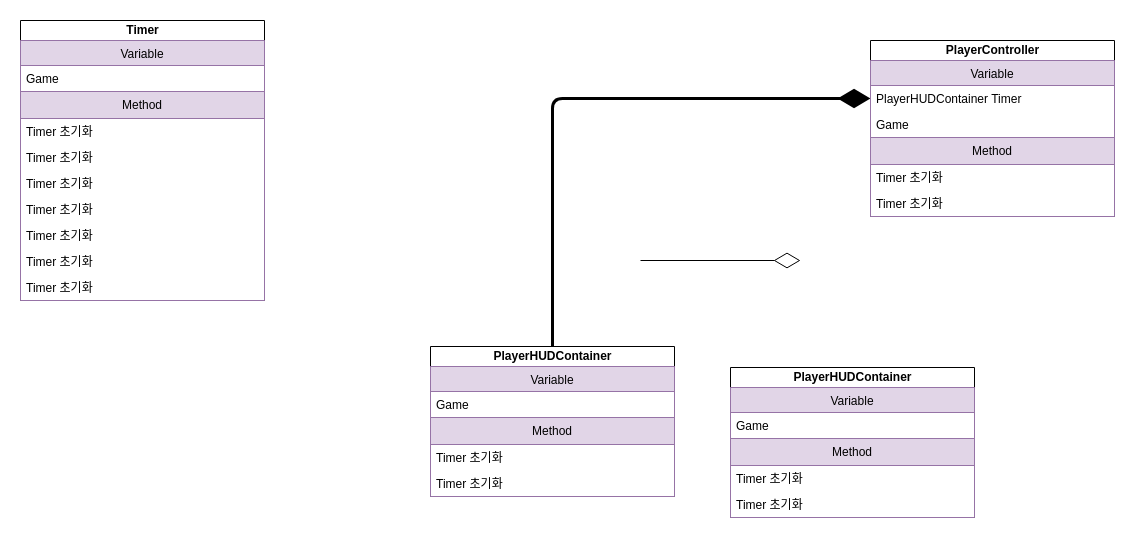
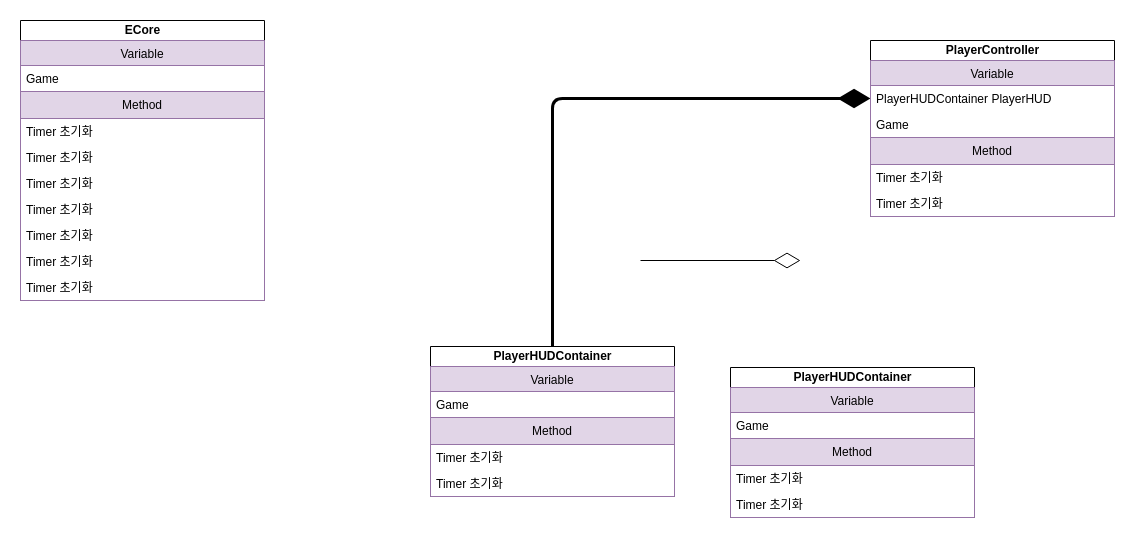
  <mxCell id="0" />
  <mxCell id="1" parent="0" />
  <mxCell id="2" value="PlayerHUDContainer" style="swimlane;html=1;childLayout=stackLayout;resizeParent=1;resizeParentMax=0;horizontal=1;startSize=20;horizontalStack=0;" parent="1" vertex="1"><mxGeometry x="430" y="346" width="244" height="150" as="geometry" /></mxCell>
  <mxCell id="3" value="Variable" style="swimlane;fontStyle=0;childLayout=stackLayout;horizontal=1;startSize=25;fillColor=#e1d5e7;horizontalStack=0;resizeParent=1;resizeParentMax=0;resizeLast=0;collapsible=1;marginBottom=0;rounded=0;shadow=0;glass=0;comic=0;verticalAlign=top;swimlaneFillColor=#ffffff;labelBackgroundColor=none;strokeColor=#9673a6;aspect=fixed;flipH=0;" parent="2" vertex="1"><mxGeometry y="20" width="244" height="51" as="geometry"><mxRectangle y="20" width="327" height="50" as="alternateBounds" /></mxGeometry></mxCell>
  <mxCell id="4" value="Game" style="text;strokeColor=none;fillColor=none;align=left;verticalAlign=top;spacingLeft=4;spacingRight=4;overflow=hidden;rotatable=0;points=[[0,0.5],[1,0.5]];portConstraint=eastwest;" parent="3" vertex="1"><mxGeometry y="25" width="244" height="26" as="geometry" /></mxCell>
  <mxCell id="5" value="Method" style="swimlane;fontStyle=0;childLayout=stackLayout;horizontal=1;startSize=27;fillColor=#e1d5e7;horizontalStack=0;resizeParent=1;resizeParentMax=0;resizeLast=0;collapsible=1;marginBottom=0;rounded=0;shadow=0;glass=0;comic=0;verticalAlign=top;swimlaneFillColor=#ffffff;labelBackgroundColor=none;strokeColor=#9673a6;" parent="2" vertex="1"><mxGeometry y="71" width="244" height="79" as="geometry"><mxRectangle y="97" width="327" height="50" as="alternateBounds" /></mxGeometry></mxCell>
  <mxCell id="6" value="Timer 초기화" style="text;strokeColor=none;fillColor=none;align=left;verticalAlign=top;spacingLeft=4;spacingRight=4;overflow=hidden;rotatable=0;points=[[0,0.5],[1,0.5]];portConstraint=eastwest;" parent="5" vertex="1"><mxGeometry y="27" width="244" height="26" as="geometry" /></mxCell>
  <mxCell id="7" value="Timer 초기화" style="text;strokeColor=none;fillColor=none;align=left;verticalAlign=top;spacingLeft=4;spacingRight=4;overflow=hidden;rotatable=0;points=[[0,0.5],[1,0.5]];portConstraint=eastwest;" parent="5" vertex="1"><mxGeometry y="53" width="244" height="26" as="geometry" /></mxCell>
  <mxCell id="8" value="" style="endArrow=diamondThin;endFill=0;endSize=24;html=1;" parent="1" edge="1"><mxGeometry width="160" relative="1" as="geometry"><mxPoint x="640" y="260" as="sourcePoint" /><mxPoint x="800" y="260" as="targetPoint" /></mxGeometry></mxCell>
  <mxCell id="9" value="" style="endArrow=diamondThin;endFill=1;endSize=24;html=1;exitX=0.5;exitY=0;exitDx=0;exitDy=0;entryX=0;entryY=0.5;entryDx=0;entryDy=0;strokeWidth=3;strokeColor=default;edgeStyle=orthogonalEdgeStyle;" parent="1" source="2" target="12" edge="1"><mxGeometry width="160" relative="1" as="geometry"><mxPoint x="640" y="210" as="sourcePoint" /><mxPoint x="800" y="210" as="targetPoint" /></mxGeometry></mxCell>
  <mxCell id="10" value="PlayerController" style="swimlane;html=1;childLayout=stackLayout;resizeParent=1;resizeParentMax=0;horizontal=1;startSize=20;horizontalStack=0;" parent="1" vertex="1"><mxGeometry x="870" y="40" width="244" height="176" as="geometry" /></mxCell>
  <mxCell id="11" value="Variable" style="swimlane;fontStyle=0;childLayout=stackLayout;horizontal=1;startSize=25;fillColor=#e1d5e7;horizontalStack=0;resizeParent=1;resizeParentMax=0;resizeLast=0;collapsible=1;marginBottom=0;rounded=0;shadow=0;glass=0;comic=0;verticalAlign=top;swimlaneFillColor=#ffffff;labelBackgroundColor=none;strokeColor=#9673a6;aspect=fixed;flipH=0;" parent="10" vertex="1"><mxGeometry y="20" width="244" height="77" as="geometry"><mxRectangle y="20" width="327" height="50" as="alternateBounds" /></mxGeometry></mxCell>
- <mxCell id="12" value="PlayerHUDContainer Timer" style="text;strokeColor=none;fillColor=none;align=left;verticalAlign=top;spacingLeft=4;spacingRight=4;overflow=hidden;rotatable=0;points=[[0,0.5],[1,0.5]];portConstraint=eastwest;" parent="11" vertex="1"><mxGeometry y="25" width="244" height="26" as="geometry" /></mxCell>
+ <mxCell id="12" value="PlayerHUDContainer PlayerHUD" style="text;strokeColor=none;fillColor=none;align=left;verticalAlign=top;spacingLeft=4;spacingRight=4;overflow=hidden;rotatable=0;points=[[0,0.5],[1,0.5]];portConstraint=eastwest;" parent="11" vertex="1"><mxGeometry y="25" width="244" height="26" as="geometry" /></mxCell>
  <mxCell id="13" value="Game" style="text;strokeColor=none;fillColor=none;align=left;verticalAlign=top;spacingLeft=4;spacingRight=4;overflow=hidden;rotatable=0;points=[[0,0.5],[1,0.5]];portConstraint=eastwest;" parent="11" vertex="1"><mxGeometry y="51" width="244" height="26" as="geometry" /></mxCell>
  <mxCell id="14" value="Method" style="swimlane;fontStyle=0;childLayout=stackLayout;horizontal=1;startSize=27;fillColor=#e1d5e7;horizontalStack=0;resizeParent=1;resizeParentMax=0;resizeLast=0;collapsible=1;marginBottom=0;rounded=0;shadow=0;glass=0;comic=0;verticalAlign=top;swimlaneFillColor=#ffffff;labelBackgroundColor=none;strokeColor=#9673a6;" parent="10" vertex="1"><mxGeometry y="97" width="244" height="79" as="geometry"><mxRectangle y="97" width="327" height="50" as="alternateBounds" /></mxGeometry></mxCell>
  <mxCell id="15" value="Timer 초기화" style="text;strokeColor=none;fillColor=none;align=left;verticalAlign=top;spacingLeft=4;spacingRight=4;overflow=hidden;rotatable=0;points=[[0,0.5],[1,0.5]];portConstraint=eastwest;" parent="14" vertex="1"><mxGeometry y="27" width="244" height="26" as="geometry" /></mxCell>
  <mxCell id="16" value="Timer 초기화" style="text;strokeColor=none;fillColor=none;align=left;verticalAlign=top;spacingLeft=4;spacingRight=4;overflow=hidden;rotatable=0;points=[[0,0.5],[1,0.5]];portConstraint=eastwest;" parent="14" vertex="1"><mxGeometry y="53" width="244" height="26" as="geometry" /></mxCell>
- <mxCell id="17" value="Timer" style="swimlane;html=1;childLayout=stackLayout;resizeParent=1;resizeParentMax=0;horizontal=1;startSize=20;horizontalStack=0;" parent="1" vertex="1"><mxGeometry x="20" y="20" width="244" height="280" as="geometry" /></mxCell>
+ <mxCell id="17" value="ECore" style="swimlane;html=1;childLayout=stackLayout;resizeParent=1;resizeParentMax=0;horizontal=1;startSize=20;horizontalStack=0;" parent="1" vertex="1"><mxGeometry x="20" y="20" width="244" height="280" as="geometry" /></mxCell>
  <mxCell id="18" value="Variable" style="swimlane;fontStyle=0;childLayout=stackLayout;horizontal=1;startSize=25;fillColor=#e1d5e7;horizontalStack=0;resizeParent=1;resizeParentMax=0;resizeLast=0;collapsible=1;marginBottom=0;rounded=0;shadow=0;glass=0;comic=0;verticalAlign=top;swimlaneFillColor=#ffffff;labelBackgroundColor=none;strokeColor=#9673a6;aspect=fixed;flipH=0;" parent="17" vertex="1"><mxGeometry y="20" width="244" height="51" as="geometry"><mxRectangle y="20" width="327" height="50" as="alternateBounds" /></mxGeometry></mxCell>
  <mxCell id="19" value="Game" style="text;strokeColor=none;fillColor=none;align=left;verticalAlign=top;spacingLeft=4;spacingRight=4;overflow=hidden;rotatable=0;points=[[0,0.5],[1,0.5]];portConstraint=eastwest;" parent="18" vertex="1"><mxGeometry y="25" width="244" height="26" as="geometry" /></mxCell>
  <mxCell id="20" value="Method" style="swimlane;fontStyle=0;childLayout=stackLayout;horizontal=1;startSize=27;fillColor=#e1d5e7;horizontalStack=0;resizeParent=1;resizeParentMax=0;resizeLast=0;collapsible=1;marginBottom=0;rounded=0;shadow=0;glass=0;comic=0;verticalAlign=top;swimlaneFillColor=#ffffff;labelBackgroundColor=none;strokeColor=#9673a6;" parent="17" vertex="1"><mxGeometry y="71" width="244" height="209" as="geometry"><mxRectangle y="97" width="327" height="50" as="alternateBounds" /></mxGeometry></mxCell>
  <mxCell id="21" value="Timer 초기화" style="text;strokeColor=none;fillColor=none;align=left;verticalAlign=top;spacingLeft=4;spacingRight=4;overflow=hidden;rotatable=0;points=[[0,0.5],[1,0.5]];portConstraint=eastwest;" parent="20" vertex="1"><mxGeometry y="27" width="244" height="26" as="geometry" /></mxCell>
  <mxCell id="22" value="Timer 초기화" style="text;strokeColor=none;fillColor=none;align=left;verticalAlign=top;spacingLeft=4;spacingRight=4;overflow=hidden;rotatable=0;points=[[0,0.5],[1,0.5]];portConstraint=eastwest;" parent="20" vertex="1"><mxGeometry y="53" width="244" height="26" as="geometry" /></mxCell>
  <mxCell id="23" value="Timer 초기화" style="text;strokeColor=none;fillColor=none;align=left;verticalAlign=top;spacingLeft=4;spacingRight=4;overflow=hidden;rotatable=0;points=[[0,0.5],[1,0.5]];portConstraint=eastwest;" parent="20" vertex="1"><mxGeometry y="79" width="244" height="26" as="geometry" /></mxCell>
  <mxCell id="24" value="Timer 초기화" style="text;strokeColor=none;fillColor=none;align=left;verticalAlign=top;spacingLeft=4;spacingRight=4;overflow=hidden;rotatable=0;points=[[0,0.5],[1,0.5]];portConstraint=eastwest;" parent="20" vertex="1"><mxGeometry y="105" width="244" height="26" as="geometry" /></mxCell>
  <mxCell id="25" value="Timer 초기화" style="text;strokeColor=none;fillColor=none;align=left;verticalAlign=top;spacingLeft=4;spacingRight=4;overflow=hidden;rotatable=0;points=[[0,0.5],[1,0.5]];portConstraint=eastwest;" parent="20" vertex="1"><mxGeometry y="131" width="244" height="26" as="geometry" /></mxCell>
  <mxCell id="26" value="Timer 초기화" style="text;strokeColor=none;fillColor=none;align=left;verticalAlign=top;spacingLeft=4;spacingRight=4;overflow=hidden;rotatable=0;points=[[0,0.5],[1,0.5]];portConstraint=eastwest;" parent="20" vertex="1"><mxGeometry y="157" width="244" height="26" as="geometry" /></mxCell>
  <mxCell id="27" value="Timer 초기화" style="text;strokeColor=none;fillColor=none;align=left;verticalAlign=top;spacingLeft=4;spacingRight=4;overflow=hidden;rotatable=0;points=[[0,0.5],[1,0.5]];portConstraint=eastwest;" parent="20" vertex="1"><mxGeometry y="183" width="244" height="26" as="geometry" /></mxCell>
  <mxCell id="28" value="PlayerHUDContainer" style="swimlane;html=1;childLayout=stackLayout;resizeParent=1;resizeParentMax=0;horizontal=1;startSize=20;horizontalStack=0;" parent="1" vertex="1"><mxGeometry x="730" y="367" width="244" height="150" as="geometry" /></mxCell>
  <mxCell id="29" value="Variable" style="swimlane;fontStyle=0;childLayout=stackLayout;horizontal=1;startSize=25;fillColor=#e1d5e7;horizontalStack=0;resizeParent=1;resizeParentMax=0;resizeLast=0;collapsible=1;marginBottom=0;rounded=0;shadow=0;glass=0;comic=0;verticalAlign=top;swimlaneFillColor=#ffffff;labelBackgroundColor=none;strokeColor=#9673a6;aspect=fixed;flipH=0;" parent="28" vertex="1"><mxGeometry y="20" width="244" height="51" as="geometry"><mxRectangle y="20" width="327" height="50" as="alternateBounds" /></mxGeometry></mxCell>
  <mxCell id="30" value="Game" style="text;strokeColor=none;fillColor=none;align=left;verticalAlign=top;spacingLeft=4;spacingRight=4;overflow=hidden;rotatable=0;points=[[0,0.5],[1,0.5]];portConstraint=eastwest;" parent="29" vertex="1"><mxGeometry y="25" width="244" height="26" as="geometry" /></mxCell>
  <mxCell id="31" value="Method" style="swimlane;fontStyle=0;childLayout=stackLayout;horizontal=1;startSize=27;fillColor=#e1d5e7;horizontalStack=0;resizeParent=1;resizeParentMax=0;resizeLast=0;collapsible=1;marginBottom=0;rounded=0;shadow=0;glass=0;comic=0;verticalAlign=top;swimlaneFillColor=#ffffff;labelBackgroundColor=none;strokeColor=#9673a6;" parent="28" vertex="1"><mxGeometry y="71" width="244" height="79" as="geometry"><mxRectangle y="97" width="327" height="50" as="alternateBounds" /></mxGeometry></mxCell>
  <mxCell id="32" value="Timer 초기화" style="text;strokeColor=none;fillColor=none;align=left;verticalAlign=top;spacingLeft=4;spacingRight=4;overflow=hidden;rotatable=0;points=[[0,0.5],[1,0.5]];portConstraint=eastwest;" parent="31" vertex="1"><mxGeometry y="27" width="244" height="26" as="geometry" /></mxCell>
  <mxCell id="33" value="Timer 초기화" style="text;strokeColor=none;fillColor=none;align=left;verticalAlign=top;spacingLeft=4;spacingRight=4;overflow=hidden;rotatable=0;points=[[0,0.5],[1,0.5]];portConstraint=eastwest;" parent="31" vertex="1"><mxGeometry y="53" width="244" height="26" as="geometry" /></mxCell>
